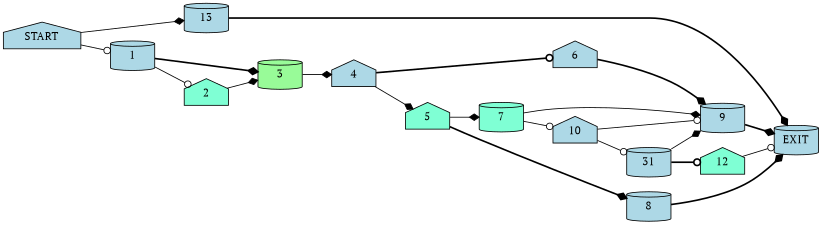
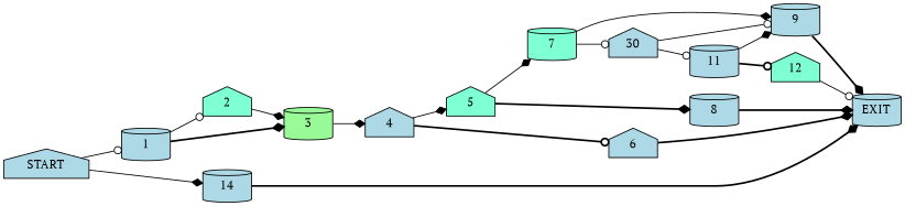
  digraph {
    fontname="PT Serif"
    rankdir=LR
    node [fillcolor=lightblue fontname="PT Serif" shape=cylinder style=filled]
    edge [arrowhead=diamond fontname="PT Serif" style=solid]
    n1 [label=START shape=house]
    1
-   13
+   13 [label=14]
    2 [fillcolor=aquamarine shape=house]
    3 [fillcolor=palegreen]
    n6 [label=EXIT]
    4 [shape=house]
    5 [fillcolor=aquamarine shape=house]
    6 [shape=house]
    7 [fillcolor=aquamarine]
    8
    9
-   10 [shape=house]
-   11 [label=31]
+   10 [shape=house label=30]
+   11
    12 [fillcolor=aquamarine shape=house]
    n1 -> 1 [arrowhead=odot]
    n1 -> 13
    1 -> 2 [arrowhead=odot]
    1 -> 3 [style=bold]
    13 -> n6 [style=bold]
    2 -> 3
    3 -> 4
    4 -> 5
    4 -> 6 [arrowhead=odot style=bold]
    5 -> 7
    5 -> 8 [style=bold]
-   6 -> 9 [style=bold]
+   6 -> n6 [style=bold]
    7 -> 9
    7 -> 10 [arrowhead=odot]
    8 -> n6 [style=bold]
    9 -> n6 [style=bold]
    10 -> 9 [arrowhead=odot]
    10 -> 11 [arrowhead=odot]
    11 -> 9
    11 -> 12 [arrowhead=odot style=bold]
    12 -> n6 [arrowhead=odot]
  }
